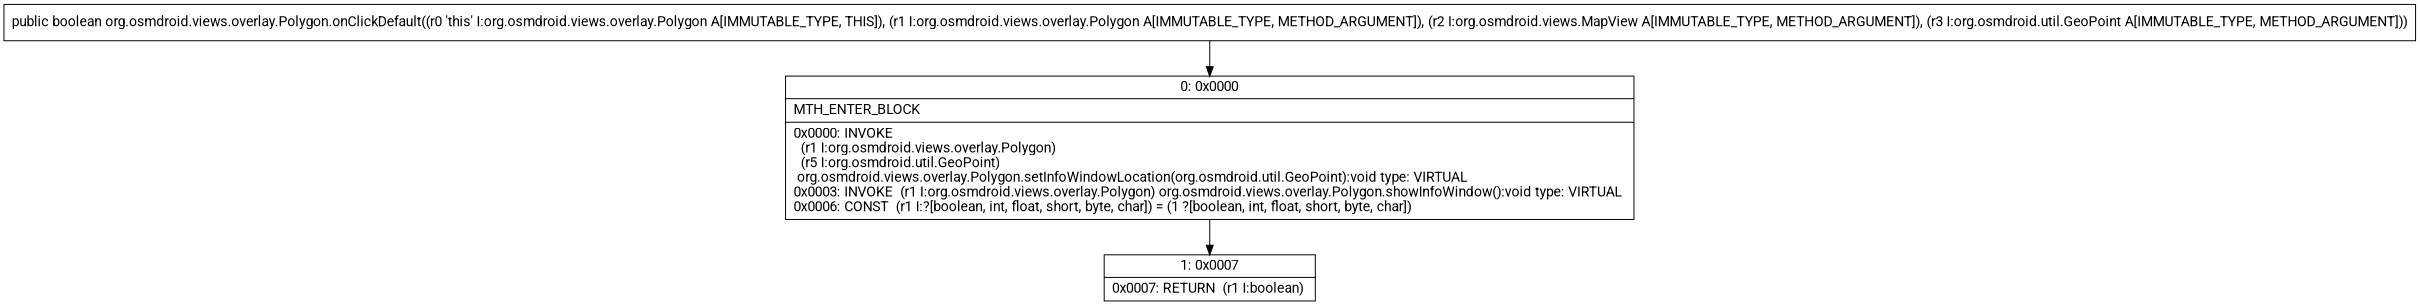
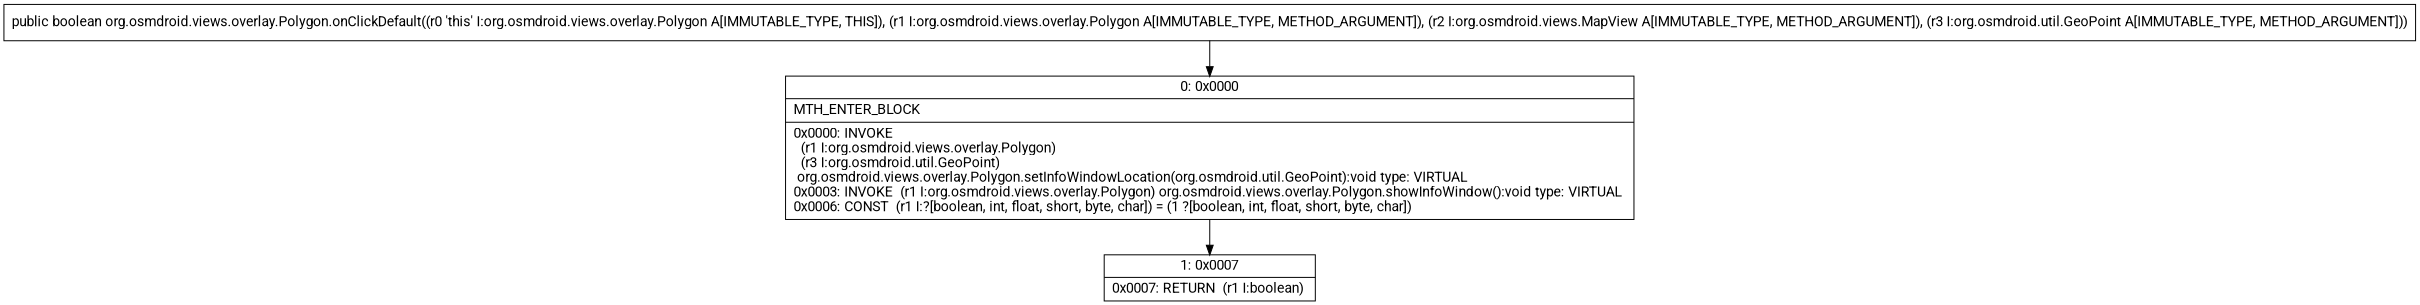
  digraph {
    fontname=Roboto
    node [shape=record fontname=Roboto]
    edge [fontname=Roboto]
-   n1 [label="{0\:\ 0x0000|MTH_ENTER_BLOCK\l|0x0000: INVOKE  \l  (r1 I:org.osmdroid.views.overlay.Polygon)\l  (r5 I:org.osmdroid.util.GeoPoint)\l org.osmdroid.views.overlay.Polygon.setInfoWindowLocation(org.osmdroid.util.GeoPoint):void type: VIRTUAL \l0x0003: INVOKE  (r1 I:org.osmdroid.views.overlay.Polygon) org.osmdroid.views.overlay.Polygon.showInfoWindow():void type: VIRTUAL \l0x0006: CONST  (r1 I:?[boolean, int, float, short, byte, char]) = (1 ?[boolean, int, float, short, byte, char]) \l}"]
+   n1 [label="{0\:\ 0x0000|MTH_ENTER_BLOCK\l|0x0000: INVOKE  \l  (r1 I:org.osmdroid.views.overlay.Polygon)\l  (r3 I:org.osmdroid.util.GeoPoint)\l org.osmdroid.views.overlay.Polygon.setInfoWindowLocation(org.osmdroid.util.GeoPoint):void type: VIRTUAL \l0x0003: INVOKE  (r1 I:org.osmdroid.views.overlay.Polygon) org.osmdroid.views.overlay.Polygon.showInfoWindow():void type: VIRTUAL \l0x0006: CONST  (r1 I:?[boolean, int, float, short, byte, char]) = (1 ?[boolean, int, float, short, byte, char]) \l}"]
    n2 [label="{1\:\ 0x0007|0x0007: RETURN  (r1 I:boolean) \l}"]
    n3 [label="{public boolean org.osmdroid.views.overlay.Polygon.onClickDefault((r0 'this' I:org.osmdroid.views.overlay.Polygon A[IMMUTABLE_TYPE, THIS]), (r1 I:org.osmdroid.views.overlay.Polygon A[IMMUTABLE_TYPE, METHOD_ARGUMENT]), (r2 I:org.osmdroid.views.MapView A[IMMUTABLE_TYPE, METHOD_ARGUMENT]), (r3 I:org.osmdroid.util.GeoPoint A[IMMUTABLE_TYPE, METHOD_ARGUMENT])) }"]
    n1 -> n2
    n3 -> n1
  }
